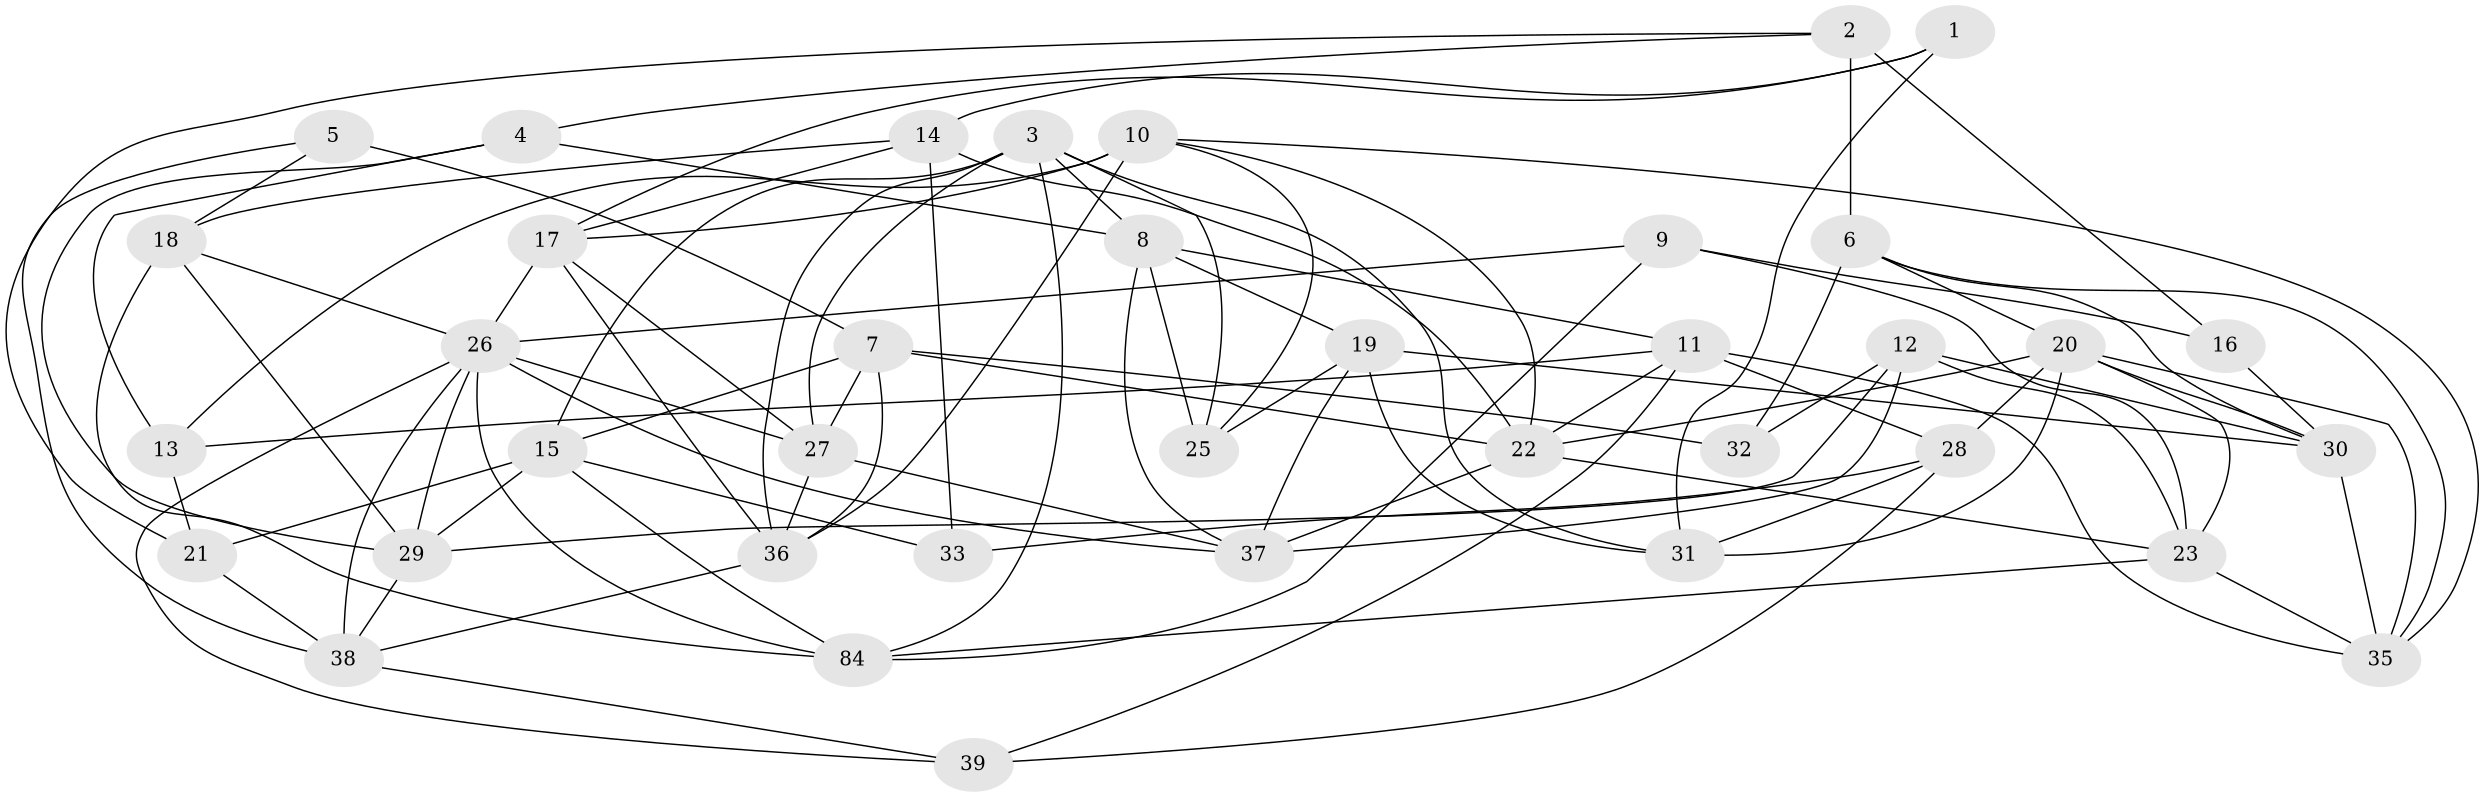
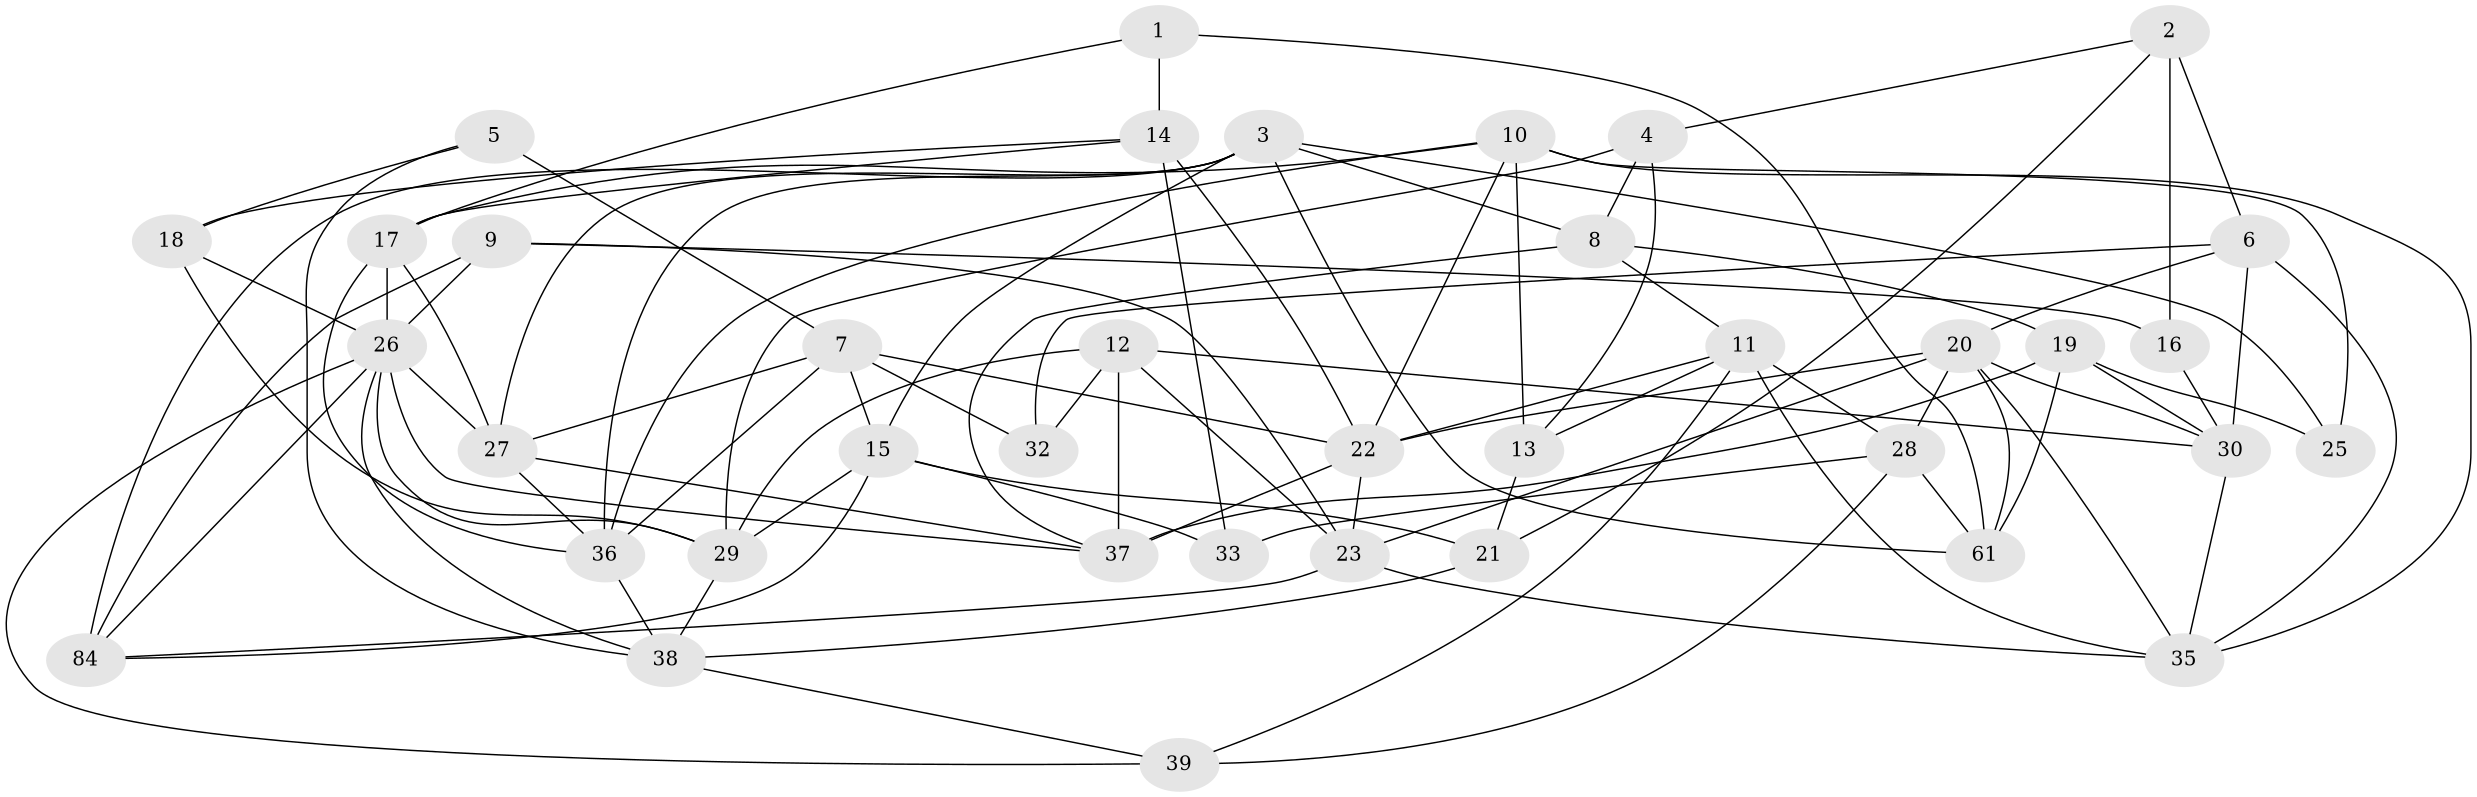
  graph {
    node [color=gray90 style=filled]
    edge [weight=1.0]
    1
    14
    17
-   31
+   31 [label=61]
    18
    22
    33
    36
    27
    26
    38
    2
    4
    6
    16
    21
    8
    13
    29
    32
    20
    30
    35
    3
    15
    25
    n27 [label=84]
    11
    19
    37
    5
    7
    39
    23
    28
    9
    10
    12
    1 -- 14
    1 -- 17
    1 -- 31
    14 -- 17
    14 -- 18
    14 -- 22
    14 -- 33 [weight=2.0]
    17 -- 36
    17 -- 27
    17 -- 26
    18 -- 26
    18 -- 29
-   18 -- n27
    22 -- 37 [weight=2.0]
    22 -- 23
    36 -- 38
    27 -- 36
    27 -- 37
    26 -- 27
    26 -- 38
    26 -- 29
    26 -- n27
    26 -- 37
    26 -- 39
    38 -- 39
    2 -- 4
    2 -- 6 [weight=2.0]
    2 -- 16 [weight=2.0]
    2 -- 21
    4 -- 8
    4 -- 13
    4 -- 29
    6 -- 32
    6 -- 20
    6 -- 30
    6 -- 35
    16 -- 30
    21 -- 38
-   8 -- 25
    8 -- 11
    8 -- 19
    8 -- 37
    13 -- 21
    29 -- 38
    20 -- 31
    20 -- 22
    20 -- 30
    20 -- 35
    20 -- 23
    20 -- 28 [weight=2.0]
    30 -- 35
    3 -- 31
    3 -- 36
    3 -- 27
    3 -- 8
    3 -- 15
    3 -- 25
    3 -- n27
    15 -- 33
    15 -- 21
    15 -- 29
    15 -- n27
    11 -- 22
    11 -- 13
    11 -- 35
    11 -- 39
    11 -- 28
    19 -- 31
    19 -- 30
    19 -- 25
    19 -- 37
    5 -- 18
    5 -- 38
    5 -- 7 [weight=2.0]
    7 -- 22
    7 -- 36
    7 -- 27
    7 -- 32 [weight=2.0]
    7 -- 15
    23 -- 35
    23 -- n27
    28 -- 31
    28 -- 33
    28 -- 39
    9 -- 26 [weight=2.0]
    9 -- 16 [weight=2.0]
    9 -- n27
    9 -- 23
    10 -- 17
    10 -- 22
    10 -- 36
    10 -- 13 [weight=2.0]
    10 -- 35
    10 -- 25
    12 -- 29
    12 -- 32
    12 -- 30
    12 -- 37 [weight=2.0]
    12 -- 23
  }
